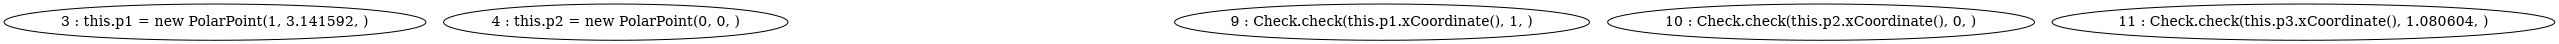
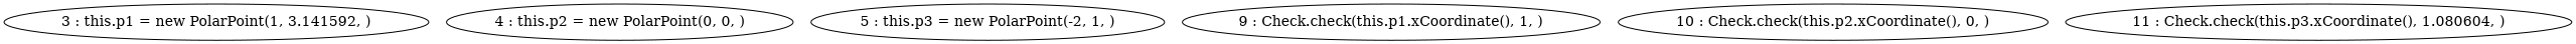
  digraph {
    "3 : this.p1 = new PolarPoint(1, 3.141592, )"
    "4 : this.p2 = new PolarPoint(0, 0, )"
+   "5 : this.p3 = new PolarPoint(-2, 1, )"
    "9 : Check.check(this.p1.xCoordinate(), 1, )"
    "10 : Check.check(this.p2.xCoordinate(), 0, )"
    "11 : Check.check(this.p3.xCoordinate(), 1.080604, )"
  }
